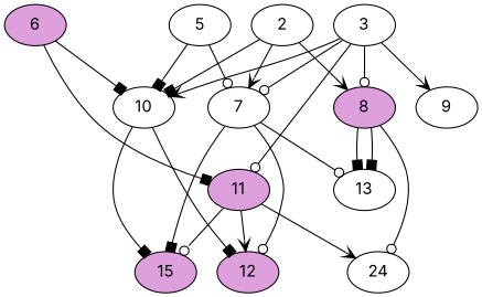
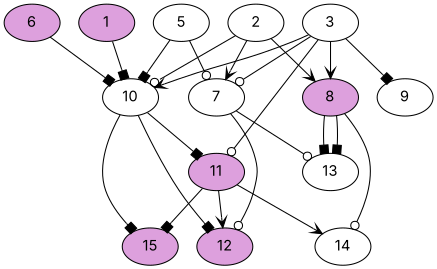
  digraph {
    fontname=Inter
    node [alpha=0.01 fillcolor=white fontname=Inter style=filled]
    edge [arrowhead=box fontname=Inter]
+   1 [expect_size=49208320 fillcolor=plum]
    10 [alpha=0.03 expect_size=14987264]
    12 [expect_size=42645504 fillcolor=plum]
    15 [alpha=0.09 expect_size=45232128 fillcolor=plum]
    2 [alpha=0.09 expect_size=44393472]
    7 [alpha=0.20 expect_size=32875520]
    8 [expect_size=17303552 fillcolor=plum]
    13 [alpha=0.04 expect_size=17233920]
-   14 [alpha=0.02 expect_size=36233216 label=24]
+   14 [alpha=0.02 expect_size=36233216]
    3 [alpha=0.08 expect_size=46653440]
    9 [alpha=0.14 expect_size=45223936]
    11 [alpha=0.09 expect_size=40674304 fillcolor=plum]
    5 [alpha=0.07 expect_size=18702336]
    6 [alpha=0.02 expect_size=19928064 fillcolor=plum]
+   1 -> 10
    10 -> 12
    10 -> 15
-   2 -> 10
+   2 -> 10 [arrowhead=odot]
    2 -> 7 [arrowhead=vee]
    2 -> 8 [arrowhead=vee]
    7 -> 12 [arrowhead=odot]
-   7 -> 15
    7 -> 13 [arrowhead=odot]
    8 -> 13
    8 -> 13
    8 -> 14 [arrowhead=odot]
    3 -> 10 [arrowhead=vee]
    3 -> 7 [arrowhead=odot]
-   3 -> 8 [arrowhead=odot]
-   3 -> 9 [arrowhead=vee]
+   3 -> 8 [arrowhead=vee]
+   3 -> 9
    3 -> 11 [arrowhead=odot]
    11 -> 12 [arrowhead=vee]
-   11 -> 15 [arrowhead=odot]
+   11 -> 15
    11 -> 14 [arrowhead=vee]
    5 -> 10
    5 -> 7 [arrowhead=odot]
    6 -> 10
-   6 -> 11
+   10 -> 11
  }
